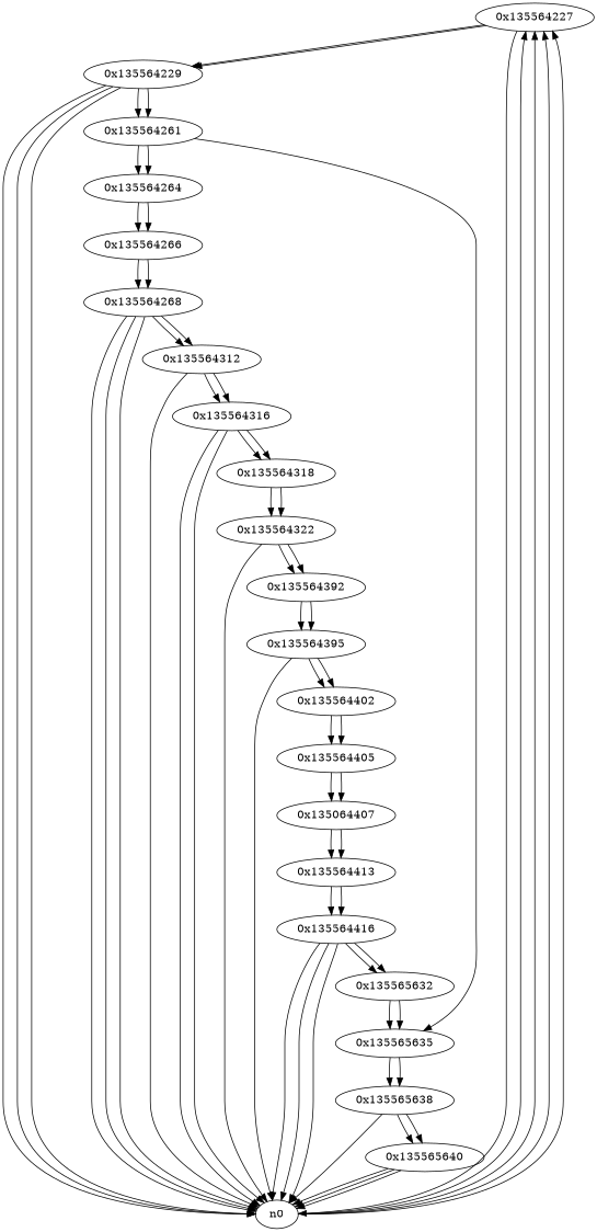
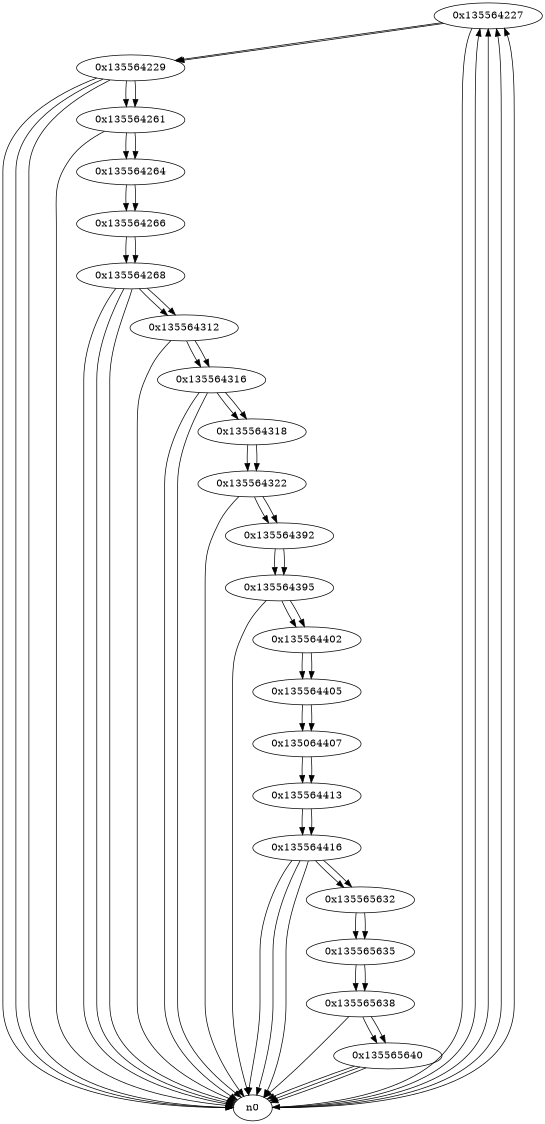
  digraph {
    n1 [label="0x135564227"]
    n2 [label="0x135564229"]
    n0
    n3 [label="0x135564261"]
    n4 [label="0x135564264"]
    n5 [label="0x135564266"]
    n6 [label="0x135564268"]
    n7 [label="0x135564312"]
    n8 [label="0x135564316"]
    n9 [label="0x135564318"]
    n10 [label="0x135564322"]
    n11 [label="0x135564392"]
    n12 [label="0x135564395"]
    n13 [label="0x135564402"]
    n14 [label="0x135564405"]
    n15 [label="0x135064407"]
    n16 [label="0x135564413"]
    n17 [label="0x135564416"]
    n18 [label="0x135565632"]
    n19 [label="0x135565635"]
    n20 [label="0x135565638"]
    n21 [label="0x135565640"]
    n1 -> n2
    n1 -> n2
    n1 -> n0
    n2 -> n0
    n2 -> n0
    n2 -> n0
    n2 -> n3
    n2 -> n3
    n0 -> n1
    n0 -> n1
    n0 -> n1
    n0 -> n1
-   n3 -> n19
+   n3 -> n0
    n3 -> n4
    n3 -> n4
    n4 -> n5
    n4 -> n5
    n5 -> n6
    n5 -> n6
    n6 -> n0
    n6 -> n0
    n6 -> n0
    n6 -> n7
    n6 -> n7
    n7 -> n0
    n7 -> n8
    n7 -> n8
    n8 -> n0
    n8 -> n0
    n8 -> n9
    n8 -> n9
    n9 -> n10
    n9 -> n10
    n10 -> n0
    n10 -> n11
    n10 -> n11
    n11 -> n12
    n11 -> n12
    n12 -> n0
    n12 -> n13
    n12 -> n13
    n13 -> n14
    n13 -> n14
    n14 -> n15
    n14 -> n15
    n15 -> n16
    n15 -> n16
    n16 -> n17
    n16 -> n17
    n17 -> n0
    n17 -> n0
    n17 -> n0
    n17 -> n18
    n17 -> n18
    n18 -> n19
    n18 -> n19
    n19 -> n20
    n19 -> n20
    n20 -> n0
    n20 -> n21
    n20 -> n21
    n21 -> n0
    n21 -> n0
    n21 -> n0
  }
